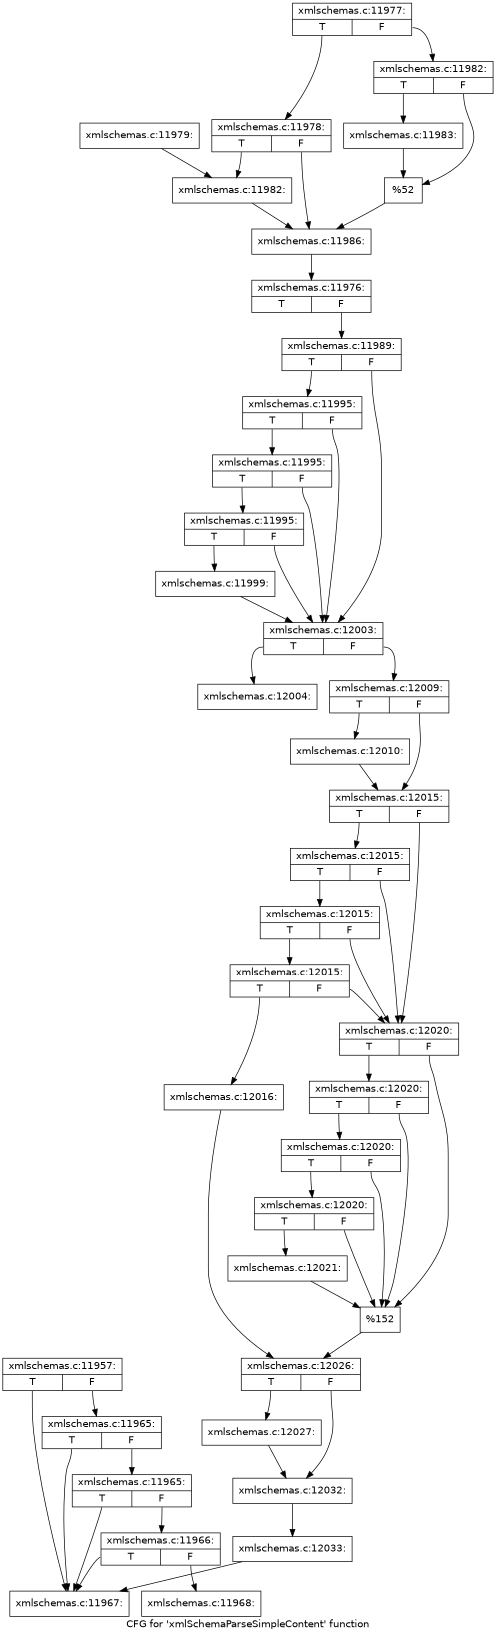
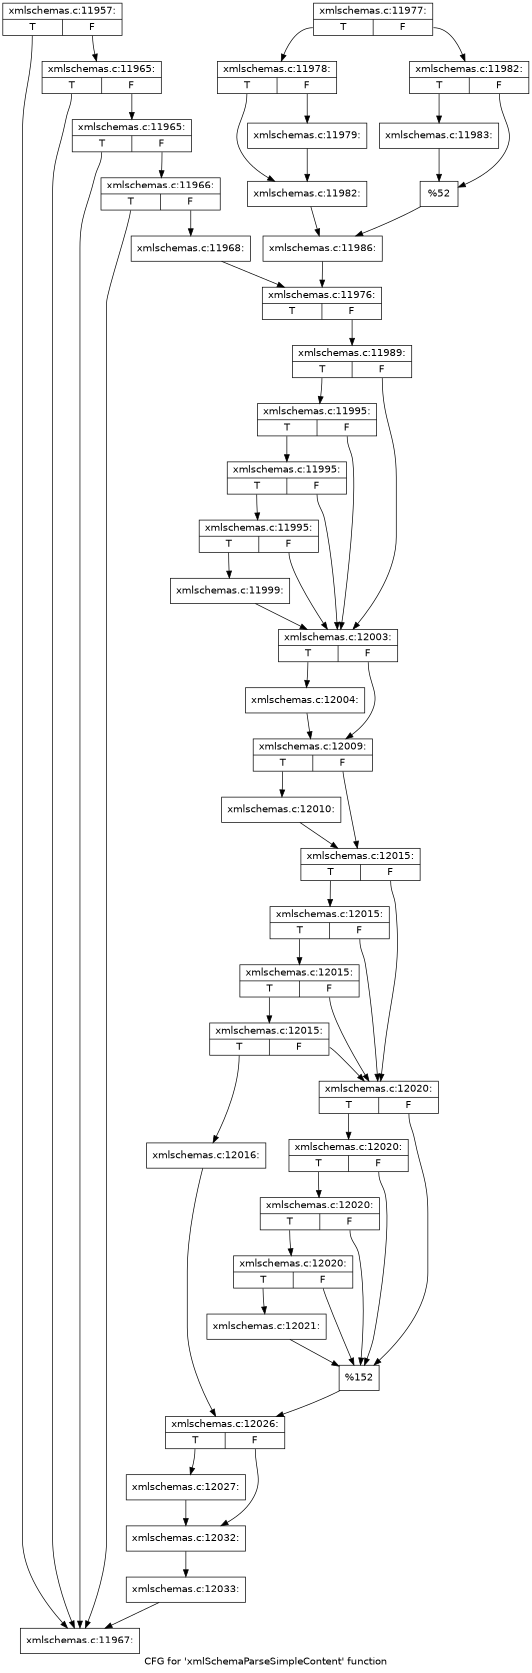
  digraph {
    fontname="DejaVu Sans"
    label="CFG for 'xmlSchemaParseSimpleContent' function"
    node [fontname="DejaVu Sans" shape=record]
    edge [fontname="DejaVu Sans" tailport=s0]
    n1 [label="{xmlschemas.c:11957:|{<s0>T|<s1>F}}"]
    n2 [label="{xmlschemas.c:11967:}"]
    n3 [label="{xmlschemas.c:11965:|{<s0>T|<s1>F}}"]
    n4 [label="{xmlschemas.c:11965:|{<s0>T|<s1>F}}"]
    n5 [label="{xmlschemas.c:12033:}"]
    n6 [label="{xmlschemas.c:11966:|{<s0>T|<s1>F}}"]
    n7 [label="{xmlschemas.c:11968:}"]
    n8 [label="{xmlschemas.c:11976:|{<s0>T|<s1>F}}"]
    n9 [label="{xmlschemas.c:11989:|{<s0>T|<s1>F}}"]
    n10 [label="{xmlschemas.c:11977:|{<s0>T|<s1>F}}"]
    n11 [label="{xmlschemas.c:11978:|{<s0>T|<s1>F}}"]
    n12 [label="{xmlschemas.c:11982:|{<s0>T|<s1>F}}"]
    n13 [label="{xmlschemas.c:11995:|{<s0>T|<s1>F}}"]
    n14 [label="{xmlschemas.c:12003:|{<s0>T|<s1>F}}"]
    n15 [label="{xmlschemas.c:11982:}"]
    n16 [label="{xmlschemas.c:11979:}"]
    n17 [label="{xmlschemas.c:11983:}"]
    n18 [label="{%52}"]
    n19 [label="{xmlschemas.c:11995:|{<s0>T|<s1>F}}"]
    n20 [label="{xmlschemas.c:12004:}"]
    n21 [label="{xmlschemas.c:12009:|{<s0>T|<s1>F}}"]
    n22 [label="{xmlschemas.c:11986:}"]
    n23 [label="{xmlschemas.c:11995:|{<s0>T|<s1>F}}"]
    n24 [label="{xmlschemas.c:12010:}"]
    n25 [label="{xmlschemas.c:12015:|{<s0>T|<s1>F}}"]
    n26 [label="{xmlschemas.c:11999:}"]
    n27 [label="{xmlschemas.c:12015:|{<s0>T|<s1>F}}"]
    n28 [label="{xmlschemas.c:12020:|{<s0>T|<s1>F}}"]
    n29 [label="{xmlschemas.c:12015:|{<s0>T|<s1>F}}"]
    n30 [label="{xmlschemas.c:12020:|{<s0>T|<s1>F}}"]
    n31 [label="{%152}"]
    n32 [label="{xmlschemas.c:12015:|{<s0>T|<s1>F}}"]
    n33 [label="{xmlschemas.c:12020:|{<s0>T|<s1>F}}"]
    n34 [label="{xmlschemas.c:12026:|{<s0>T|<s1>F}}"]
    n35 [label="{xmlschemas.c:12016:}"]
    n36 [label="{xmlschemas.c:12027:}"]
    n37 [label="{xmlschemas.c:12032:}"]
    n38 [label="{xmlschemas.c:12020:|{<s0>T|<s1>F}}"]
    n39 [label="{xmlschemas.c:12021:}"]
    n1 -> n2
    n1 -> n3 [tailport=s1]
    n3 -> n2
    n3 -> n4 [tailport=s1]
    n4 -> n2
    n4 -> n6 [tailport=s1]
    n5 -> n2
    n6 -> n2
    n6 -> n7 [tailport=s1]
+   n7 -> n8
    n8 -> n9 [tailport=s1]
    n9 -> n13
    n9 -> n14 [tailport=s1]
    n10 -> n11
    n10 -> n12 [tailport=s1]
    n11 -> n15
-   n11 -> n22 [tailport=s1]
+   n11 -> n16 [tailport=s1]
    n12 -> n17
    n12 -> n18 [tailport=s1]
    n13 -> n14 [tailport=s1]
    n13 -> n19
    n14 -> n20
    n14 -> n21 [tailport=s1]
    n15 -> n22
    n16 -> n15
    n17 -> n18
    n18 -> n22
    n19 -> n14 [tailport=s1]
    n19 -> n23
+   n20 -> n21
    n21 -> n24
    n21 -> n25 [tailport=s1]
    n22 -> n8
    n23 -> n14 [tailport=s1]
    n23 -> n26
    n24 -> n25
    n25 -> n27
    n25 -> n28 [tailport=s1]
    n26 -> n14
    n27 -> n28 [tailport=s1]
    n27 -> n29
    n28 -> n30
    n28 -> n31 [tailport=s1]
    n29 -> n28 [tailport=s1]
    n29 -> n32
    n30 -> n31 [tailport=s1]
    n30 -> n33
    n31 -> n34
    n32 -> n28 [tailport=s1]
    n32 -> n35
    n33 -> n31 [tailport=s1]
    n33 -> n38
    n34 -> n36
    n34 -> n37 [tailport=s1]
    n35 -> n34
    n36 -> n37
    n37 -> n5
    n38 -> n31 [tailport=s1]
    n38 -> n39
    n39 -> n31
  }
